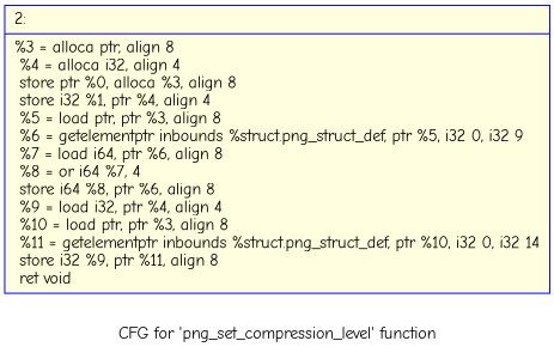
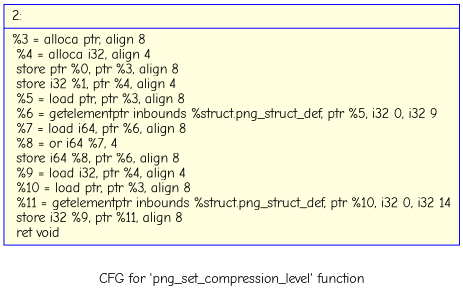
  digraph {
    label="CFG for 'png_set_compression_level' function"
    fontname="Comic Neue"
-   n1 [color=blue fillcolor=lightyellow fontname="Comic Neue" label="{2:\l|  %3 = alloca ptr, align 8\l  %4 = alloca i32, align 4\l  store ptr %0, alloca %3, align 8\l  store i32 %1, ptr %4, align 4\l  %5 = load ptr, ptr %3, align 8\l  %6 = getelementptr inbounds %struct.png_struct_def, ptr %5, i32 0, i32 9\l  %7 = load i64, ptr %6, align 8\l  %8 = or i64 %7, 4\l  store i64 %8, ptr %6, align 8\l  %9 = load i32, ptr %4, align 4\l  %10 = load ptr, ptr %3, align 8\l  %11 = getelementptr inbounds %struct.png_struct_def, ptr %10, i32 0, i32 14\l  store i32 %9, ptr %11, align 8\l  ret void\l}" shape=record style=filled]
+   n1 [color=blue fillcolor=lightyellow fontname="Comic Neue" label="{2:\l|  %3 = alloca ptr, align 8\l  %4 = alloca i32, align 4\l  store ptr %0, ptr %3, align 8\l  store i32 %1, ptr %4, align 4\l  %5 = load ptr, ptr %3, align 8\l  %6 = getelementptr inbounds %struct.png_struct_def, ptr %5, i32 0, i32 9\l  %7 = load i64, ptr %6, align 8\l  %8 = or i64 %7, 4\l  store i64 %8, ptr %6, align 8\l  %9 = load i32, ptr %4, align 4\l  %10 = load ptr, ptr %3, align 8\l  %11 = getelementptr inbounds %struct.png_struct_def, ptr %10, i32 0, i32 14\l  store i32 %9, ptr %11, align 8\l  ret void\l}" shape=record style=filled]
  }
